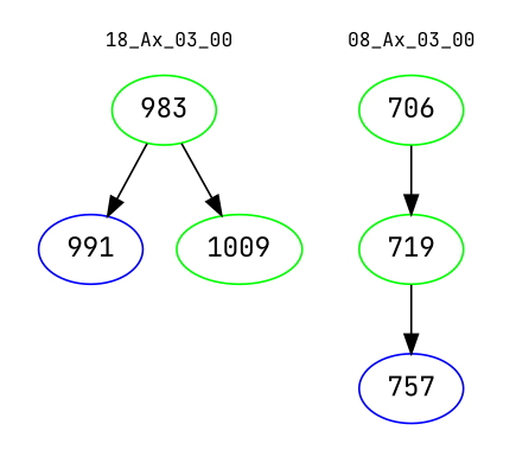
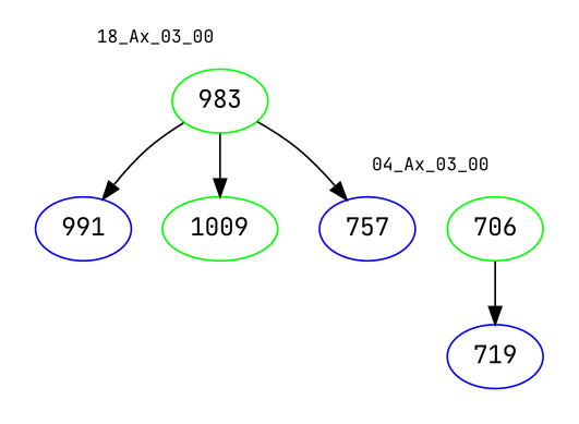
  digraph {
    fontname="JetBrains Mono"
    node [color=green fontname="JetBrains Mono"]
    edge [color=black fontname="JetBrains Mono"]
    n1 [label=983]
    n2 [color=blue label=991]
    n3 [label=1009]
-   n4 [label=719]
+   n4 [color=blue label=719]
    n5 [label=706]
    n6 [color=blue label=757]
    subgraph cluster_1 {
      color=white
      fontsize=10
      label="18_Ax_03_00"
      n1
      n2
      n3
    }
    subgraph cluster_2 {
      color=white
      fontsize=10
-     label="08_Ax_03_00"
+     label="04_Ax_03_00"
      n4
      n5
      n6
    }
    n1 -> n2
    n1 -> n3
-   n4 -> n6
+   n1 -> n6
    n5 -> n4
  }
